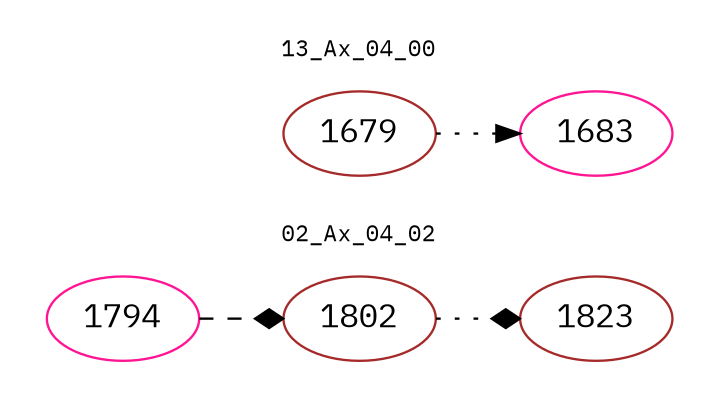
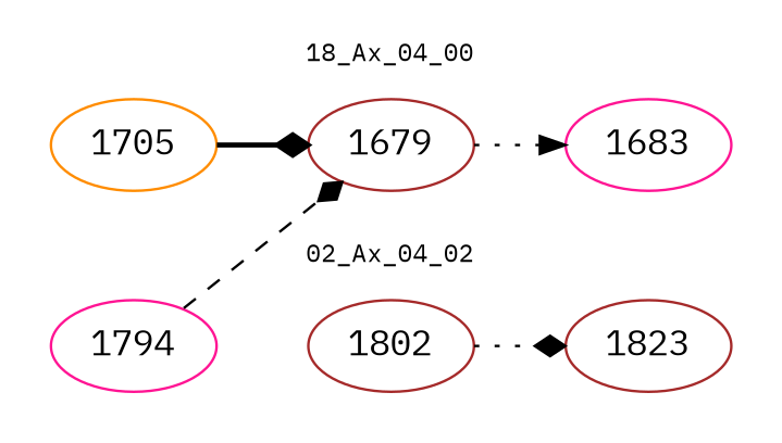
  digraph {
    fontname="IBM Plex Mono"
    rankdir=LR
    node [color=brown fontname="IBM Plex Mono"]
    edge [arrowhead=diamond color=black fontname="IBM Plex Mono" style=dotted]
+   n1 [color=darkorange label=1705]
    n2 [label=1679]
    n3 [color=deeppink label=1683]
    n4 [color=deeppink label=1794]
    n5 [label=1802]
    n6 [label=1823]
    subgraph cluster_1 {
      color=white
      fontsize=10
-     label="13_Ax_04_00"
+     label="18_Ax_04_00"
+     n1
      n2
      n3
    }
    subgraph cluster_2 {
      color=white
      fontsize=10
      label="02_Ax_04_02"
      n4
      n5
      n6
    }
+   n1 -> n2 [style=bold]
    n2 -> n3 [arrowhead=normal]
-   n4 -> n5 [style=dashed]
+   n4 -> n2 [style=dashed]
    n5 -> n6
  }
